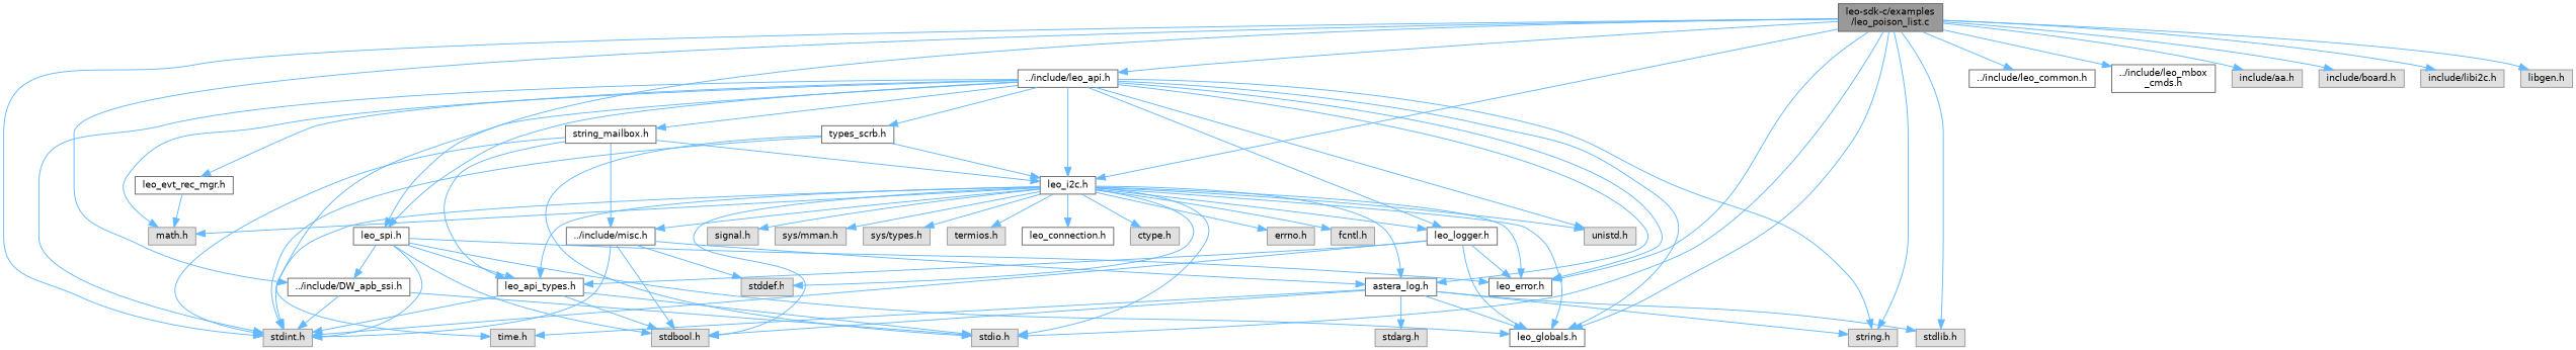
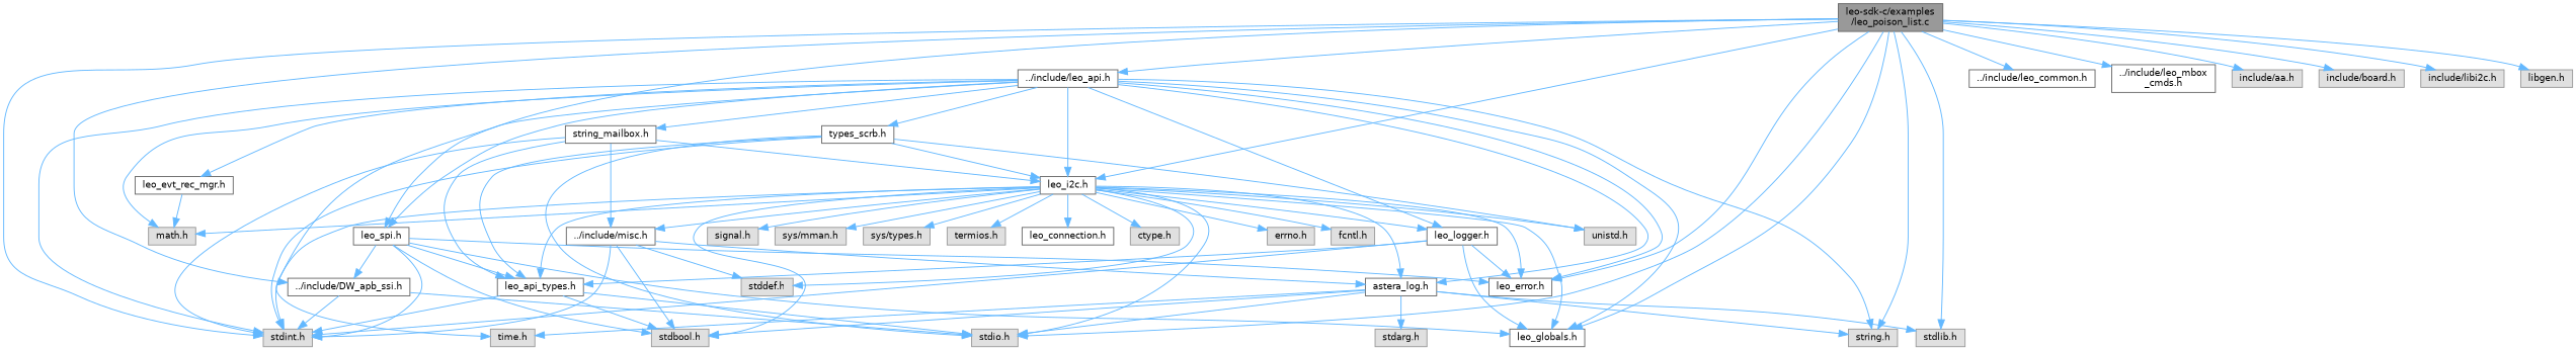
  digraph {
    node [color=grey60 fillcolor="#E0E0E0" fontname=Helvetica fontsize=10 shape=box style=filled]
    edge [color=steelblue1 fontname=Helvetica fontsize=10 labelfontname=Helvetica labelfontsize=10 style=solid]
    n1 [color=gray40 fillcolor=grey60 fontcolor=black height=0.2 label="leo-sdk-c/examples\l/leo_poison_list.c" width=0.4]
    n2 [color=grey40 fillcolor=white height=0.2 label="../include/DW_apb_ssi.h" width=0.4]
    n3 [height=0.2 label="stdint.h" width=0.4]
    n4 [color=grey40 fillcolor=white height=0.2 label="../include/leo_api.h" width=0.4]
    n5 [height=0.2 label="stdio.h" width=0.4]
    n6 [height=0.2 label="stdlib.h" width=0.4]
    n7 [height=0.2 label="string.h" width=0.4]
    n8 [color=grey40 fillcolor=white height=0.2 label="leo_error.h" width=0.4]
    n9 [color=grey40 fillcolor=white height=0.2 label="leo_globals.h" width=0.4]
    n10 [color=grey40 fillcolor=white height=0.2 label="leo_i2c.h" width=0.4]
    n11 [color=grey40 fillcolor=white height=0.2 label="leo_spi.h" width=0.4]
    n12 [color=grey40 fillcolor=white height=0.2 label="../include/leo_common.h" width=0.4]
    n13 [color=grey40 fillcolor=white height=0.2 label="../include/leo_mbox\l_cmds.h" width=0.4]
    n14 [height=0.2 label="include/aa.h" width=0.4]
    n15 [height=0.2 label="include/board.h" width=0.4]
    n16 [height=0.2 label="include/libi2c.h" width=0.4]
    n17 [height=0.2 label="libgen.h" width=0.4]
    n18 [color=grey40 fillcolor=white height=0.2 label="astera_log.h" width=0.4]
    n19 [height=0.2 label="time.h" width=0.4]
    n20 [color=grey40 fillcolor=white height=0.2 label="leo_logger.h" width=0.4]
    n21 [height=0.2 label="math.h" width=0.4]
    n22 [height=0.2 label="unistd.h" width=0.4]
    n23 [color=grey40 fillcolor=white height=0.2 label="string_mailbox.h" width=0.4]
    n24 [color=grey40 fillcolor=white height=0.2 label="types_scrb.h" width=0.4]
    n25 [color=grey40 fillcolor=white height=0.2 label="leo_evt_rec_mgr.h" width=0.4]
    n26 [color=grey40 fillcolor=white height=0.2 label="leo_api_types.h" width=0.4]
    n27 [height=0.2 label="stdbool.h" width=0.4]
    n28 [color=grey40 fillcolor=white height=0.2 label="../include/misc.h" width=0.4]
    n29 [height=0.2 label="stddef.h" width=0.4]
    n30 [color=grey40 fillcolor=white height=0.2 label="leo_connection.h" width=0.4]
    n31 [height=0.2 label="ctype.h" width=0.4]
    n32 [height=0.2 label="errno.h" width=0.4]
    n33 [height=0.2 label="fcntl.h" width=0.4]
    n34 [height=0.2 label="signal.h" width=0.4]
    n35 [height=0.2 label="sys/mman.h" width=0.4]
    n36 [height=0.2 label="sys/types.h" width=0.4]
    n37 [height=0.2 label="termios.h" width=0.4]
    n38 [height=0.2 label="stdarg.h" width=0.4]
    n1 -> n2
    n1 -> n3
    n1 -> n4
    n1 -> n5
    n1 -> n6
    n1 -> n7
    n1 -> n8
    n1 -> n9
    n1 -> n10
    n1 -> n11
    n1 -> n12
    n1 -> n13
    n1 -> n14
    n1 -> n15
    n1 -> n16
    n1 -> n17
    n2 -> n3
    n2 -> n5
    n4 -> n3
    n4 -> n7
    n4 -> n8
    n4 -> n9
    n4 -> n10
    n4 -> n11
    n4 -> n18
    n4 -> n19
    n4 -> n20
    n4 -> n21
-   n4 -> n22
+   n24 -> n22
    n4 -> n23
    n4 -> n24
    n4 -> n25
    n10 -> n3
    n10 -> n5
    n10 -> n8
    n10 -> n9
    n10 -> n18
    n10 -> n20
    n10 -> n21
    n10 -> n22
    n10 -> n26
    n10 -> n27
    n10 -> n28
    n10 -> n29
    n10 -> n30
    n10 -> n31
    n10 -> n32
    n10 -> n33
    n10 -> n34
    n10 -> n35
    n10 -> n36
    n10 -> n37
    n11 -> n2
    n11 -> n3
    n11 -> n8
    n11 -> n9
    n11 -> n26
    n11 -> n27
-   n18 -> n9
+   n18 -> n5
    n18 -> n6
    n18 -> n7
    n18 -> n19
    n18 -> n27
    n18 -> n38
    n20 -> n3
    n20 -> n8
    n20 -> n9
    n20 -> n26
    n23 -> n3
    n23 -> n10
    n23 -> n26
    n23 -> n28
    n24 -> n3
    n24 -> n5
    n24 -> n10
+   n24 -> n26
    n25 -> n21
    n26 -> n3
    n26 -> n5
    n26 -> n27
    n28 -> n3
    n28 -> n18
    n28 -> n27
    n28 -> n29
  }
